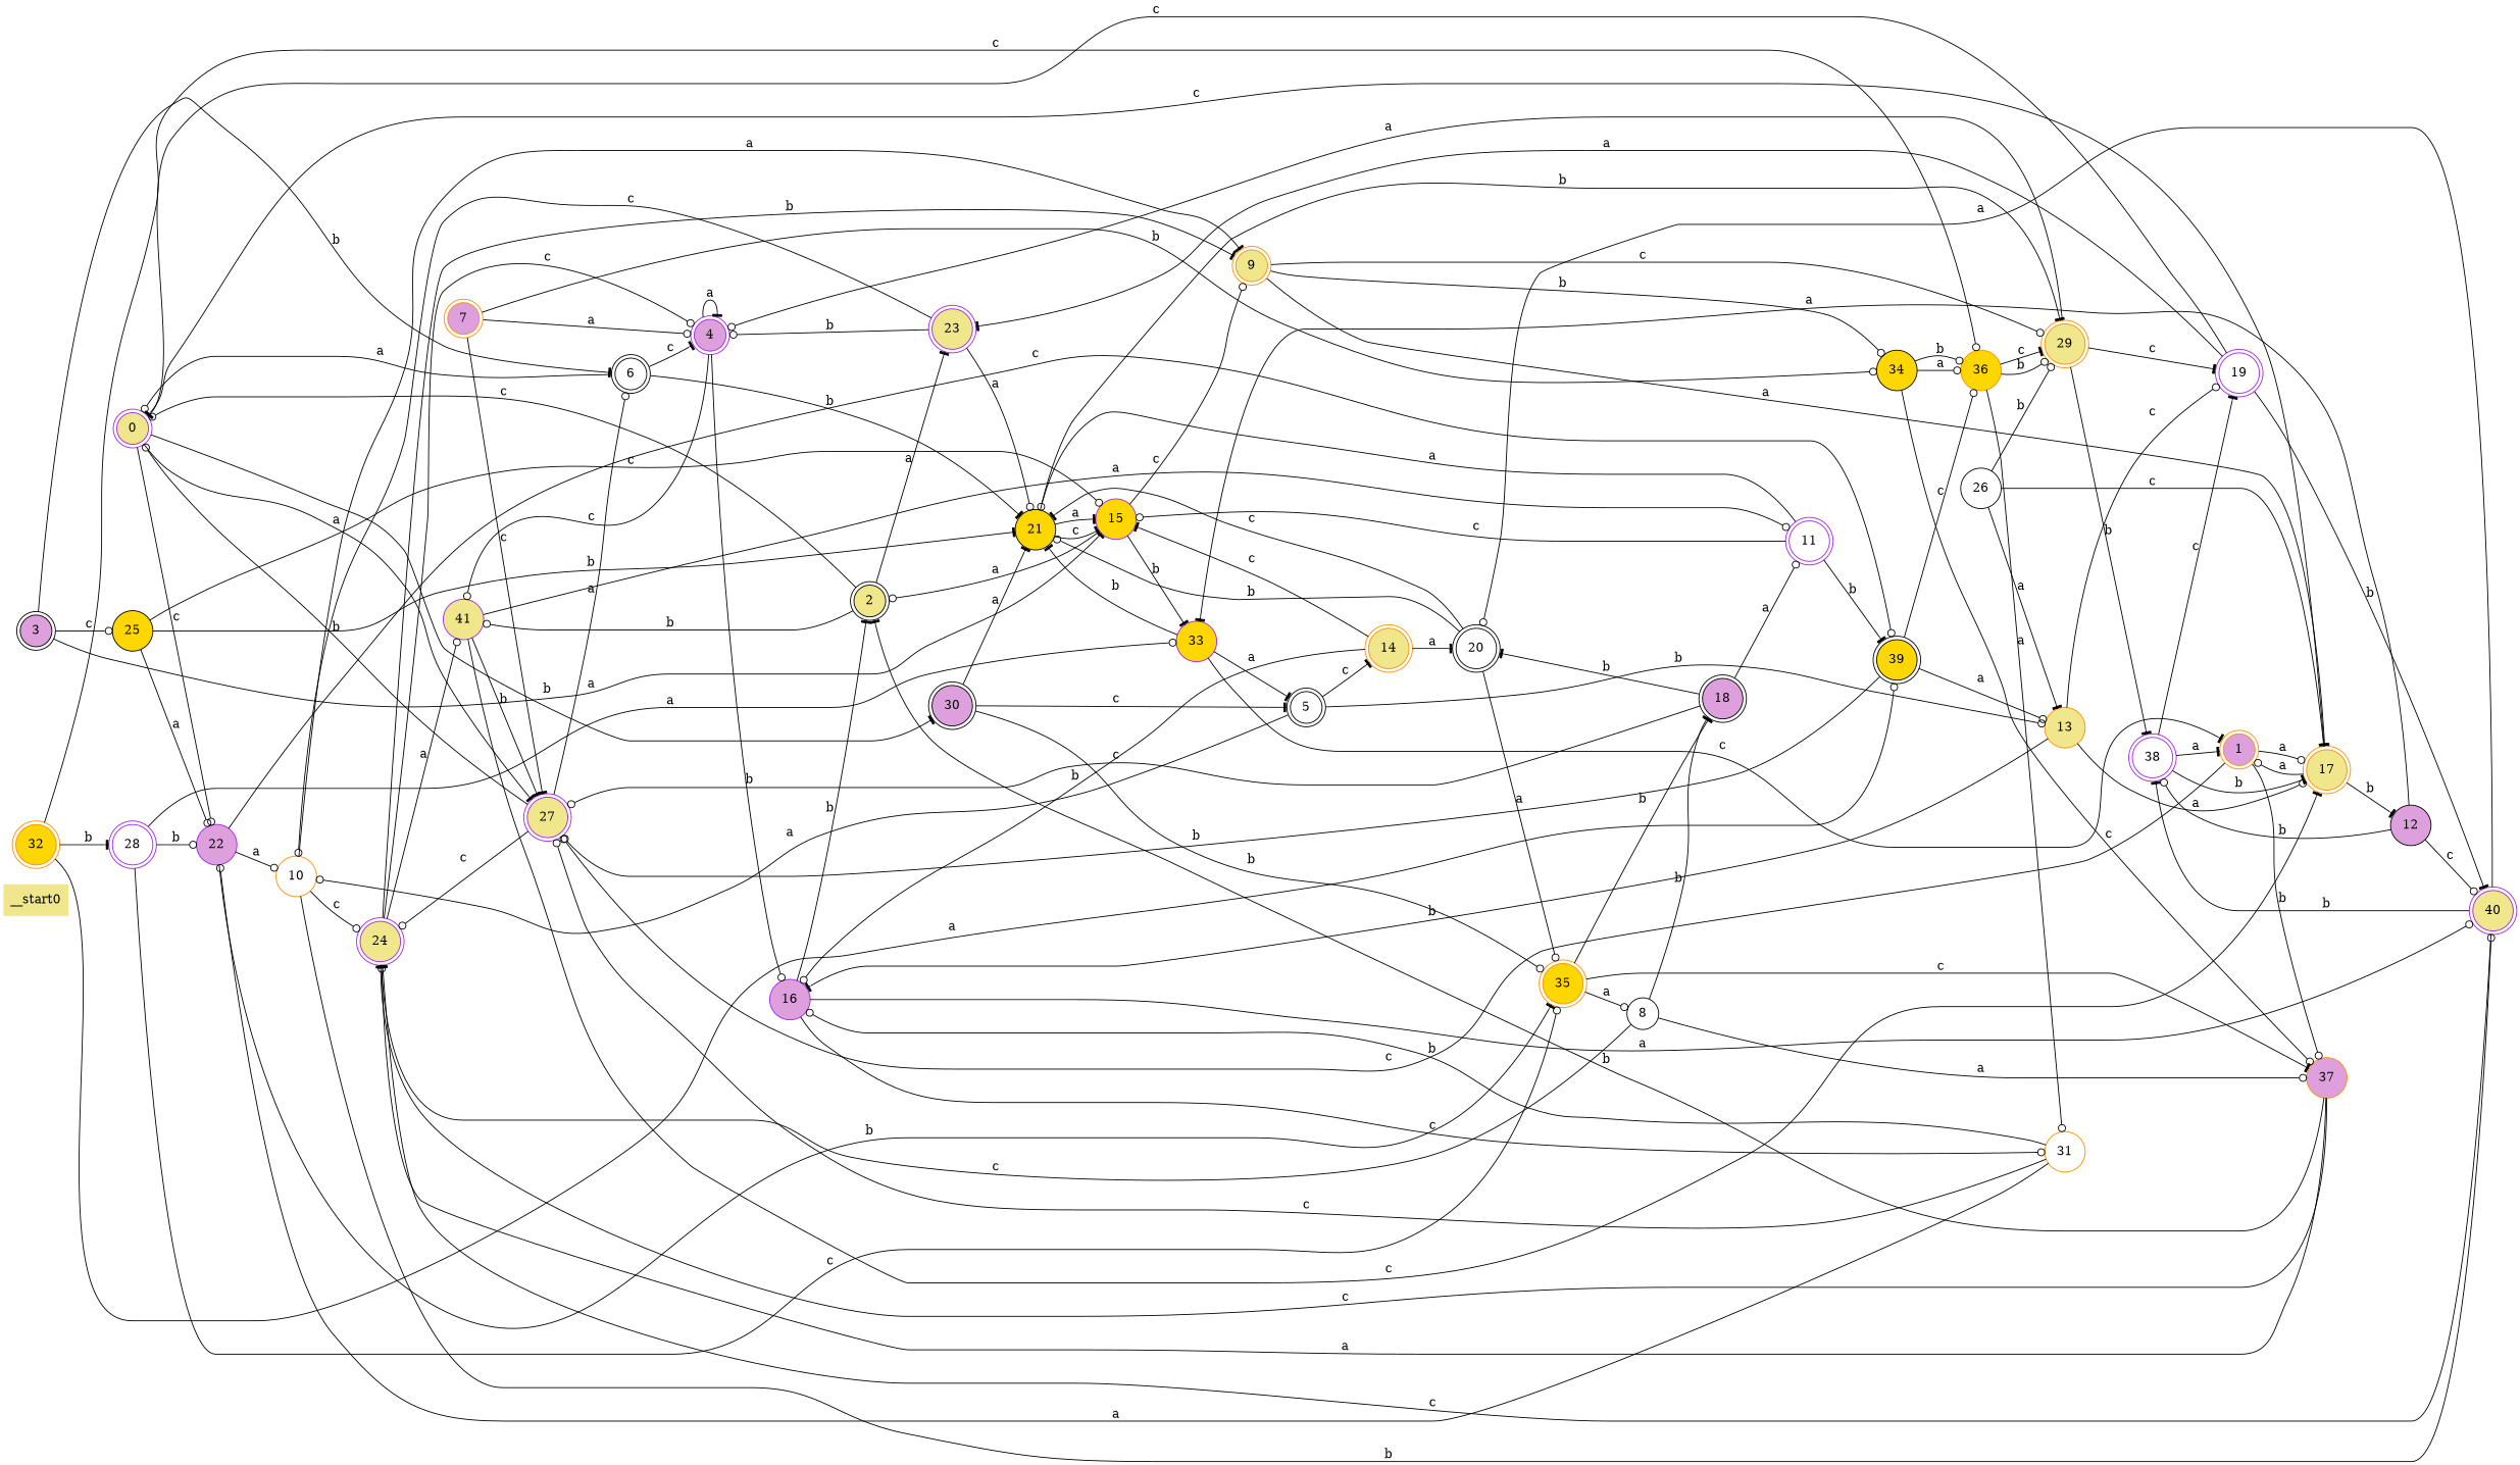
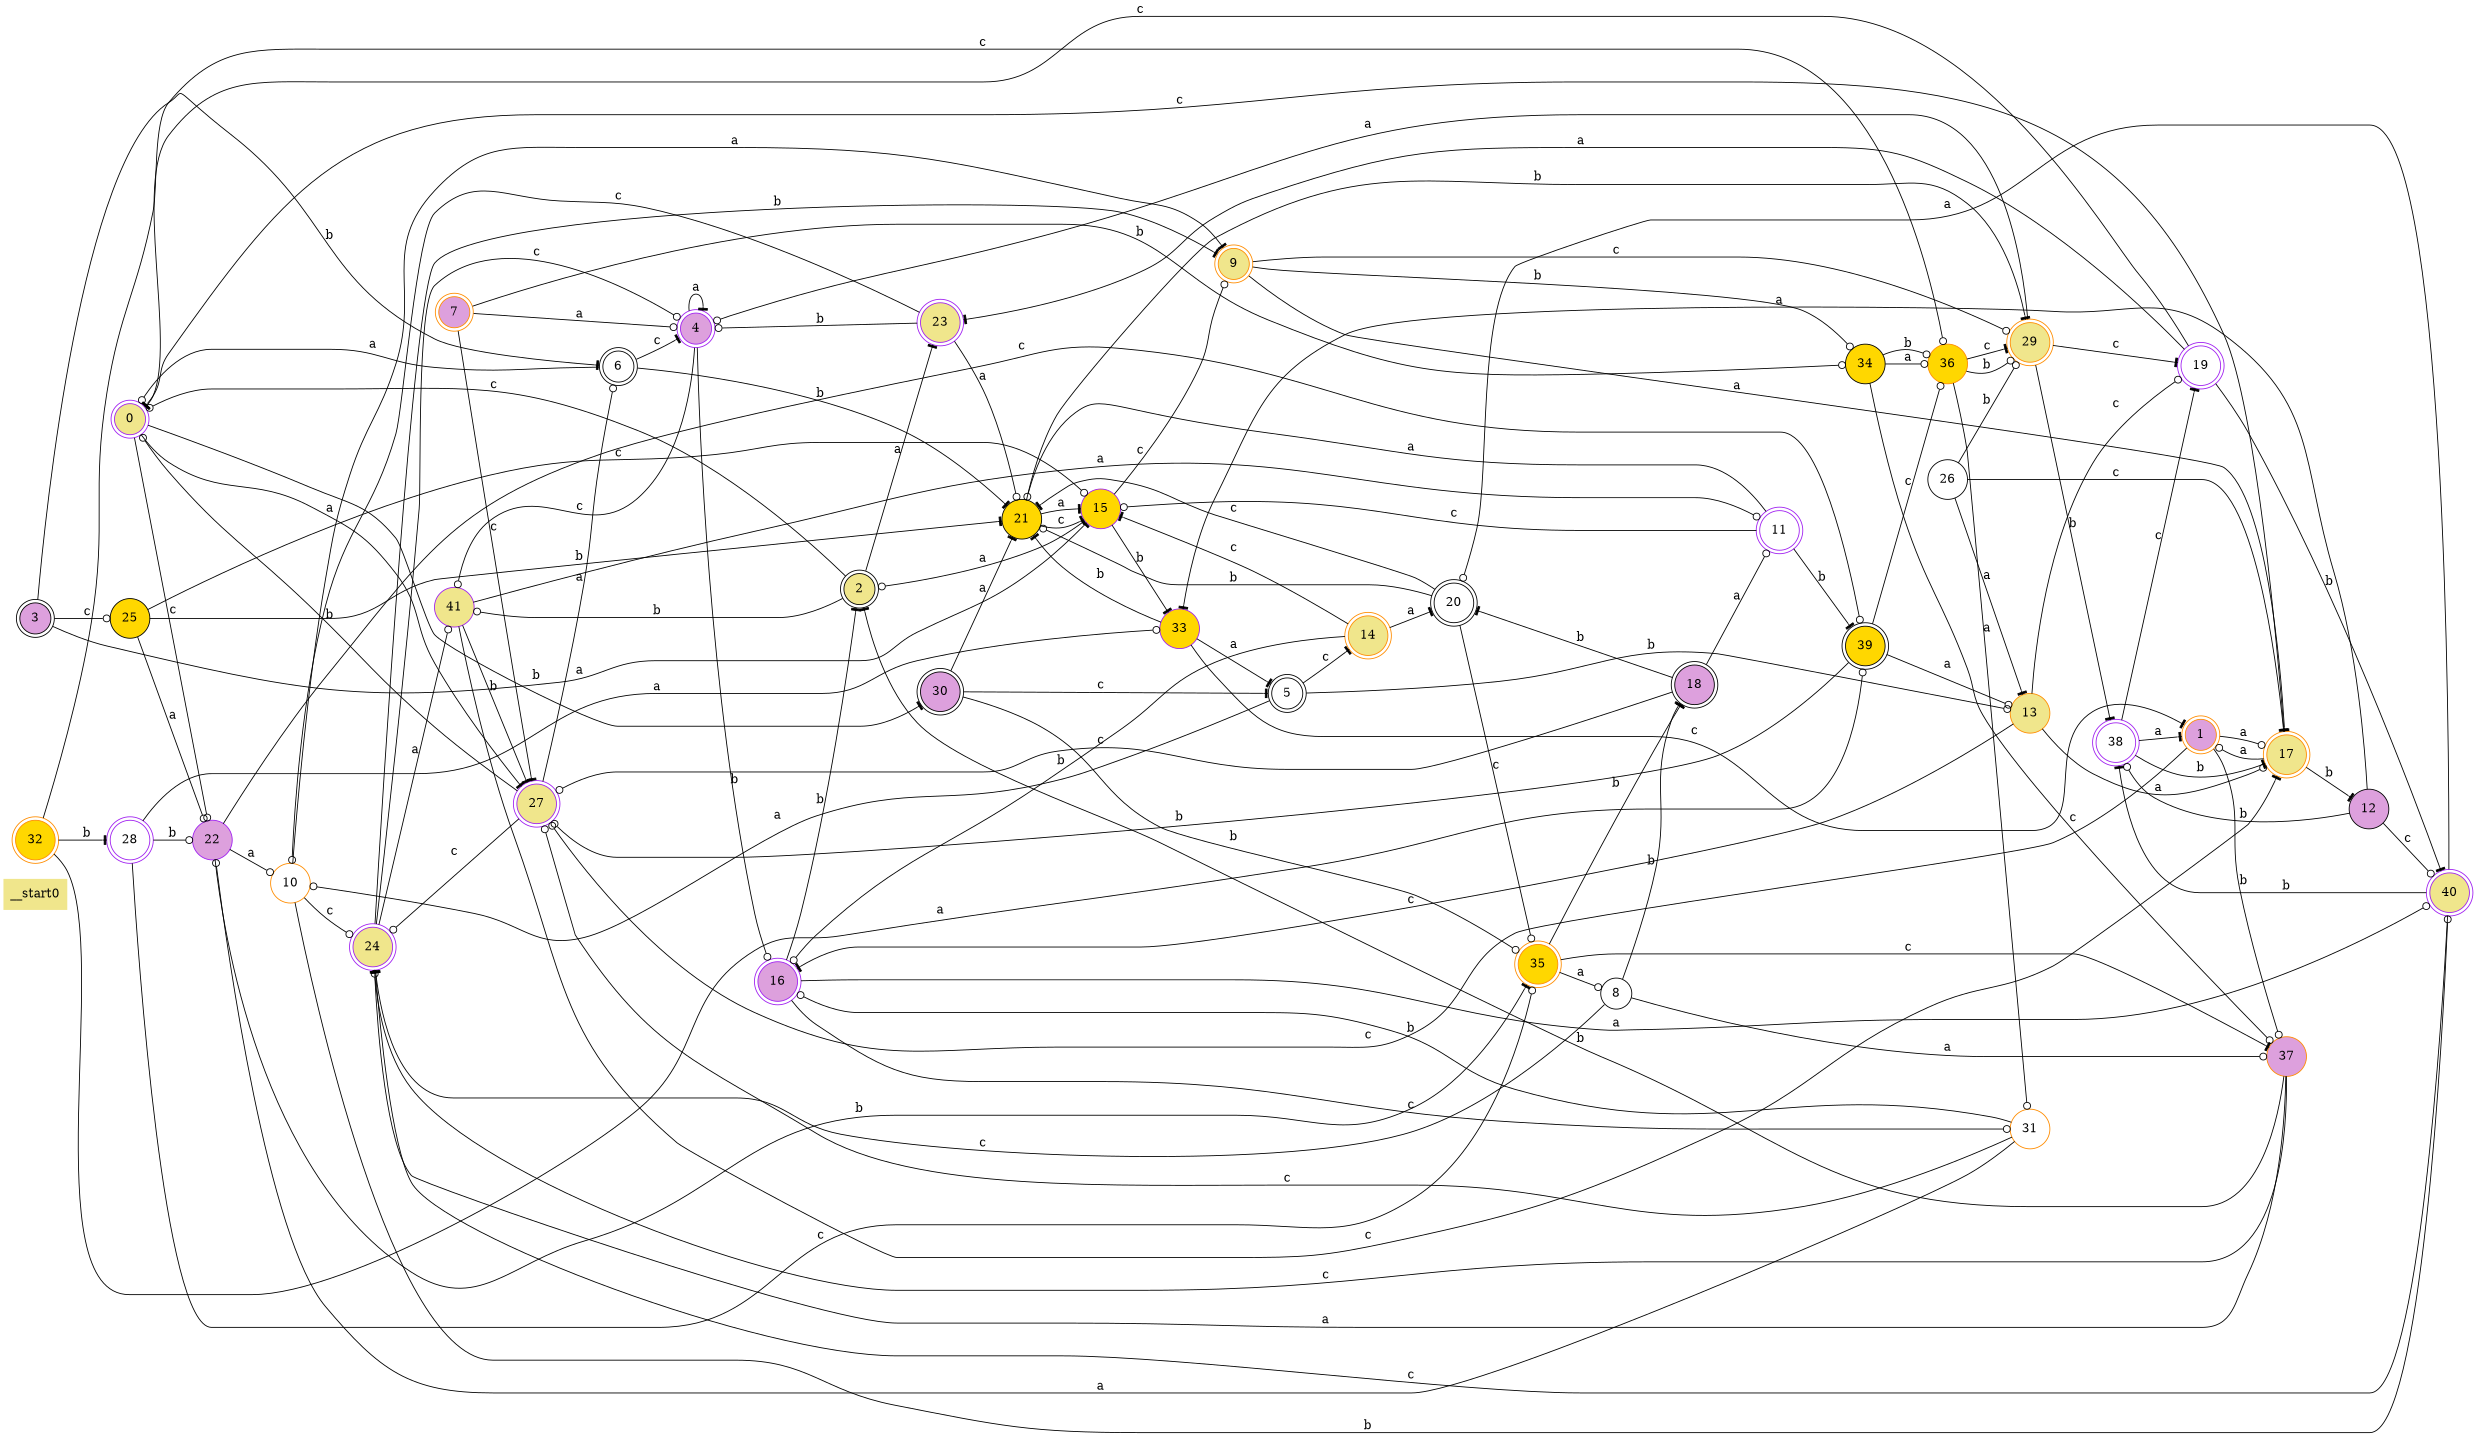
  digraph {
    rankdir=LR
    node [color=black fillcolor=khaki shape=doublecircle style="rounded,filled"]
    edge [arrowhead=odot]
    __start0 [shape=none style=filled]
    n2 [color=purple label=0]
    n3 [color=purple fillcolor=plum label=22 shape=circle style=filled]
    n4 [color=purple label=27]
    n5 [fillcolor=plum label=30]
    n6 [color=darkorange fillcolor=white label=10 shape=circle style=filled]
    n7 [fillcolor=gold label=39]
    n8 [color=darkorange fillcolor=gold label=35]
    n9 [fillcolor=white label=6]
    n10 [color=purple label=24]
    n11 [fillcolor=white label=5]
    n12 [fillcolor=gold label=21 shape=circle style=filled]
    n13 [color=darkorange fillcolor=plum label=1]
    n14 [color=darkorange label=17]
    n15 [color=darkorange fillcolor=plum label=37 shape=circle style=filled]
    n16 [fillcolor=plum label=12 shape=circle style=filled]
    n17 [label=2]
    n18 [color=purple label=23]
    n19 [color=purple label=41 shape=circle style=filled]
    n20 [color=purple fillcolor=plum label=4]
    n21 [color=purple fillcolor=white label=11]
    n22 [fillcolor=plum label=3]
    n23 [color=purple fillcolor=gold label=15 shape=circle style=filled]
    n24 [fillcolor=gold label=25 shape=circle style=filled]
    n25 [color=darkorange label=9]
    n26 [color=purple fillcolor=gold label=33 shape=circle style=filled]
-   n27 [color=purple fillcolor=plum label=16 shape=circle]
+   n27 [color=purple fillcolor=plum label=16]
    n28 [color=purple label=40]
    n29 [color=darkorange fillcolor=white label=31 shape=circle style=filled]
    n30 [color=darkorange label=13 shape=circle style=filled]
    n31 [color=darkorange label=14]
    n32 [color=purple fillcolor=white label=19]
    n33 [fillcolor=white label=20]
    n34 [color=darkorange label=29]
    n35 [color=darkorange fillcolor=plum label=7]
    n36 [fillcolor=gold label=34 shape=circle style=filled]
    n37 [color=darkorange fillcolor=gold label=36 shape=circle style=filled]
    n38 [fillcolor=white label=8 shape=circle style=filled]
    n39 [fillcolor=plum label=18]
    n40 [color=purple fillcolor=white label=38]
    n41 [fillcolor=white label=26 shape=circle style=filled]
    n42 [color=purple fillcolor=white label=28]
    n43 [color=darkorange fillcolor=gold label=32]
    n2 -> n3 [label=c]
    n2 -> n4 [arrowhead=tee label=a]
    n2 -> n5 [arrowhead=tee label=b]
    n3 -> n6 [label=a]
    n3 -> n7 [label=c]
    n3 -> n8 [arrowhead=tee label=b]
    n4 -> n2 [label=b]
    n4 -> n9 [label=a]
    n4 -> n10 [label=c]
    n5 -> n8 [label=b]
    n5 -> n11 [arrowhead=tee label=c]
    n5 -> n12 [arrowhead=tee label=a]
    n6 -> n10 [label=c]
    n6 -> n25 [arrowhead=tee label=a]
    n6 -> n28 [label=b]
    n7 -> n4 [label=b]
    n7 -> n30 [label=a]
    n7 -> n37 [label=c]
    n8 -> n15 [arrowhead=tee label=c]
    n8 -> n38 [label=a]
    n8 -> n39 [arrowhead=tee label=b]
    n9 -> n2 [label=a]
    n9 -> n12 [arrowhead=tee label=b]
    n9 -> n20 [arrowhead=tee label=c]
    n10 -> n19 [label=a]
    n10 -> n20 [label=c]
    n10 -> n25 [arrowhead=tee label=b]
    n11 -> n6 [label=a]
    n11 -> n30 [label=b]
    n11 -> n31 [arrowhead=tee label=c]
    n12 -> n23 [arrowhead=tee label=a]
    n12 -> n23 [arrowhead=tee label=c]
    n12 -> n34 [arrowhead=tee label=b]
    n13 -> n4 [label=c]
    n13 -> n14 [label=a]
    n13 -> n15 [label=b]
    n14 -> n2 [arrowhead=tee label=c]
    n14 -> n13 [label=a]
    n14 -> n16 [arrowhead=tee label=b]
    n15 -> n10 [label=a]
    n15 -> n10 [arrowhead=tee label=c]
    n15 -> n17 [arrowhead=tee label=b]
    n16 -> n26 [arrowhead=tee label=a]
    n16 -> n28 [label=c]
    n16 -> n40 [label=b]
    n17 -> n2 [label=c]
    n17 -> n18 [arrowhead=tee label=a]
    n17 -> n19 [label=b]
    n18 -> n6 [label=c]
    n18 -> n12 [label=a]
    n18 -> n20 [label=b]
    n19 -> n4 [arrowhead=tee label=b]
    n19 -> n14 [arrowhead=tee label=c]
    n19 -> n21 [label=a]
    n20 -> n19 [label=c]
    n20 -> n20 [arrowhead=tee label=a]
    n20 -> n27 [label=b]
    n21 -> n7 [arrowhead=tee label=b]
    n21 -> n12 [label=a]
    n21 -> n23 [label=c]
    n22 -> n9 [arrowhead=tee label=b]
    n22 -> n23 [arrowhead=tee label=a]
    n22 -> n24 [label=c]
    n23 -> n17 [label=a]
    n23 -> n25 [label=c]
    n23 -> n26 [arrowhead=tee label=b]
    n24 -> n3 [label=a]
    n24 -> n12 [arrowhead=tee label=b]
    n24 -> n23 [label=c]
    n25 -> n14 [arrowhead=tee label=a]
    n25 -> n34 [label=c]
    n25 -> n36 [label=b]
    n26 -> n11 [arrowhead=tee label=a]
    n26 -> n12 [arrowhead=tee label=b]
    n26 -> n13 [arrowhead=tee label=c]
    n27 -> n17 [arrowhead=tee label=b]
    n27 -> n28 [label=a]
    n27 -> n29 [label=c]
    n28 -> n10 [arrowhead=tee label=c]
    n28 -> n33 [label=a]
    n28 -> n40 [arrowhead=tee label=b]
    n29 -> n3 [label=a]
    n29 -> n4 [label=c]
    n29 -> n27 [label=b]
    n30 -> n14 [label=a]
-   n30 -> n27 [arrowhead=tee label=b]
+   n30 -> n27 [arrowhead=tee label=c]
    n30 -> n32 [label=c]
    n31 -> n23 [arrowhead=tee label=c]
    n31 -> n27 [label=b]
    n31 -> n33 [arrowhead=tee label=a]
    n32 -> n2 [arrowhead=tee label=c]
    n32 -> n18 [arrowhead=tee label=a]
    n32 -> n28 [arrowhead=tee label=b]
-   n33 -> n8 [label=a]
+   n33 -> n8 [label=c]
    n33 -> n12 [label=b]
    n33 -> n12 [arrowhead=tee label=c]
    n34 -> n20 [label=a]
    n34 -> n32 [arrowhead=tee label=c]
    n34 -> n40 [arrowhead=tee label=b]
    n35 -> n4 [arrowhead=tee label=c]
    n35 -> n20 [label=a]
    n35 -> n36 [label=b]
    n36 -> n15 [label=c]
    n36 -> n37 [label=a]
    n36 -> n37 [label=b]
    n37 -> n29 [label=a]
    n37 -> n34 [label=b]
    n37 -> n34 [arrowhead=tee label=c]
    n38 -> n10 [arrowhead=tee label=c]
    n38 -> n15 [label=a]
    n38 -> n39 [arrowhead=tee label=b]
    n39 -> n4 [label=c]
    n39 -> n21 [label=a]
    n39 -> n33 [arrowhead=tee label=b]
    n40 -> n13 [arrowhead=tee label=a]
    n40 -> n14 [arrowhead=tee label=b]
    n40 -> n32 [arrowhead=tee label=c]
    n41 -> n14 [arrowhead=tee label=c]
    n41 -> n30 [arrowhead=tee label=a]
    n41 -> n34 [label=b]
    n42 -> n3 [label=b]
    n42 -> n8 [label=c]
    n42 -> n26 [label=a]
    n43 -> n7 [label=a]
    n43 -> n37 [label=c]
    n43 -> n42 [arrowhead=tee label=b]
  }
